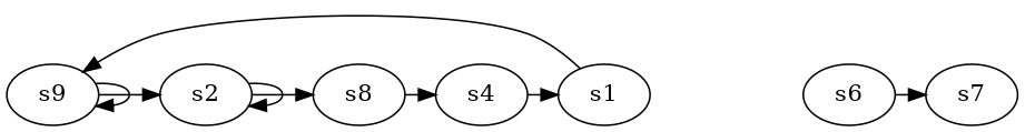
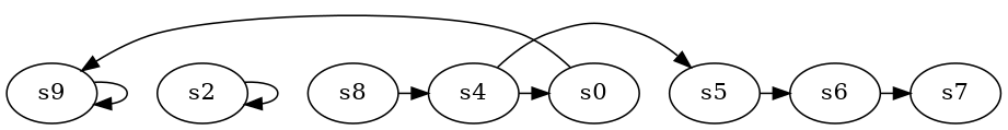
  digraph {
    node [player=1]
    edge [constraint="time % 2 == 0"]
    n1 [label=s9]
-   s0 [label=s1]
+   s0
    s2
    n4 [label=s8]
    s4 [player=0]
+   s5
    s6
    s7
    n1 -> n1
-   n1 -> s2
    s0 -> n1 [constraint="time == 3 || time == 5 || time == 24"]
    s2 -> s2 [constraint="time % 4 == 0"]
-   s2 -> n4 [constraint="time == 2 || time == 3 || time == 20 || time == 21 || time == 22 || time == 23"]
    n4 -> s4 [constraint="time % 7 == 6"]
    s4 -> s0 [constraint="time == 1 || time == 6 || time == 22 || time == 23 || time == 24"]
+   s4 -> s5 [constraint="time % 2 == 0 || time % 2 == 1"]
+   s5 -> s6 [constraint="time % 6 == 1"]
    s6 -> s7 [constraint="time % 4 == 1 || time % 4 == 0"]
  }
